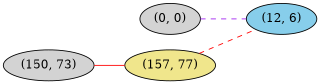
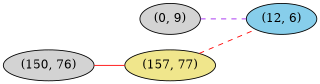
  graph {
    rankdir=LR
    node [fillcolor=lightgrey style=filled]
    edge [color=red style=dashed weight=1]
    "(157, 77)" [fillcolor=khaki]
-   "(150, 76)" [label="(150, 73)"]
+   "(150, 76)"
    "(12, 6)" [fillcolor=skyblue]
-   "(0, 0)"
+   "(0, 0)" [label="(0, 9)"]
    "(157, 77)" -- "(12, 6)"
    "(150, 76)" -- "(157, 77)" [style=solid]
    "(0, 0)" -- "(12, 6)" [color=purple weight=4]
  }
